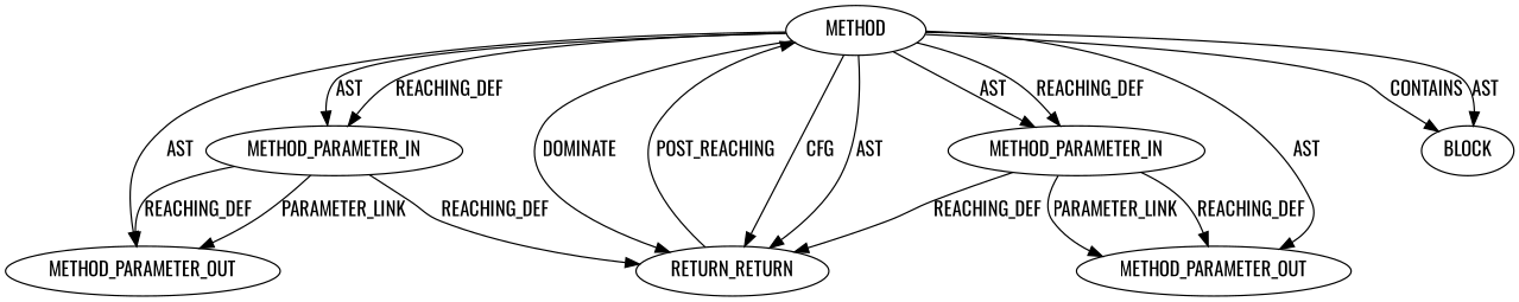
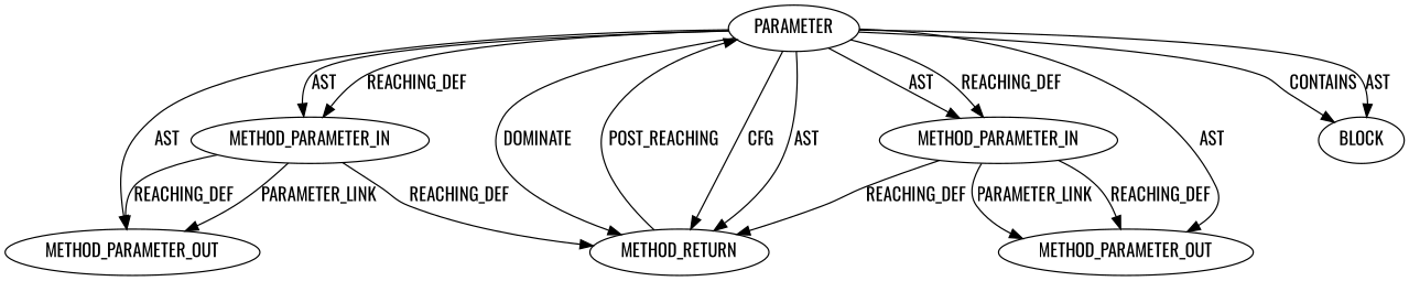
  digraph {
    fontname=Oswald
    node [CODE="<empty>" ORDER=1 fontname=Oswald EVALUATION_STRATEGY=BY_VALUE IS_VARIADIC=false TYPE_FULL_NAME=ANY]
    edge [fontname=Oswald]
-   n1 [AST_PARENT_FULL_NAME="<global>" AST_PARENT_TYPE=NAMESPACE_BLOCK FILENAME="<empty>" FULL_NAME="<operator>.modulo" IS_EXTERNAL=true NAME="<operator>.modulo" ORDER=0 label=METHOD EVALUATION_STRATEGY="" IS_VARIADIC="" TYPE_FULL_NAME=""]
+   n1 [AST_PARENT_FULL_NAME="<global>" AST_PARENT_TYPE=NAMESPACE_BLOCK FILENAME="<empty>" FULL_NAME="<operator>.modulo" IS_EXTERNAL=true NAME="<operator>.modulo" ORDER=0 label=PARAMETER EVALUATION_STRATEGY="" IS_VARIADIC="" TYPE_FULL_NAME=""]
    n2 [CODE=p1 INDEX=1 NAME=p1 label=METHOD_PARAMETER_OUT]
    n3 [ARGUMENT_INDEX=1 label=BLOCK EVALUATION_STRATEGY="" IS_VARIADIC=""]
    n4 [CODE=p2 INDEX=2 NAME=p2 ORDER=2 label=METHOD_PARAMETER_OUT]
    n5 [CODE=p2 INDEX=2 NAME=p2 ORDER=2 label=METHOD_PARAMETER_IN]
-   n6 [CODE=RET ORDER=2 label=RETURN_RETURN IS_VARIADIC=""]
+   n6 [CODE=RET ORDER=2 label=METHOD_RETURN IS_VARIADIC=""]
    n7 [CODE=p1 INDEX=1 NAME=p1 label=METHOD_PARAMETER_IN]
    n1 -> n2 [label=AST]
    n1 -> n3 [label=CONTAINS]
    n1 -> n3 [label=AST]
    n1 -> n4 [label=AST]
    n1 -> n5 [label=AST]
    n1 -> n5 [label=REACHING_DEF]
    n1 -> n6 [label=DOMINATE]
    n1 -> n6 [label=CFG]
    n1 -> n6 [label=AST]
    n1 -> n7 [label=AST]
    n1 -> n7 [label=REACHING_DEF]
    n5 -> n4 [VARIABLE=p2 label=REACHING_DEF]
    n5 -> n4 [label=PARAMETER_LINK]
    n5 -> n6 [VARIABLE=p2 label=REACHING_DEF]
    n6 -> n1 [label=POST_REACHING]
    n7 -> n2 [VARIABLE=p1 label=REACHING_DEF]
    n7 -> n2 [label=PARAMETER_LINK]
    n7 -> n6 [VARIABLE=p1 label=REACHING_DEF]
  }
